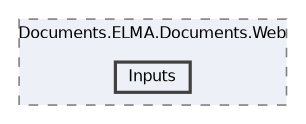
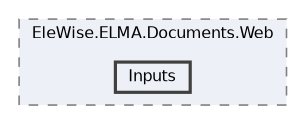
  digraph {
    compound=true
    n1 [color=grey25 fillcolor="#edf0f7" fontname=Helvetica fontsize=10 height=0.2 label=Inputs shape=box style="filled,bold" width=0.4]
    subgraph cluster_1 {
      bgcolor="#edf0f7"
      fontname=Helvetica
      fontsize=10
-     label="Documents.ELMA.Documents.Web"
+     label="EleWise.ELMA.Documents.Web"
      pencolor=grey50
      style="filled,dashed"
      n1
    }
  }
